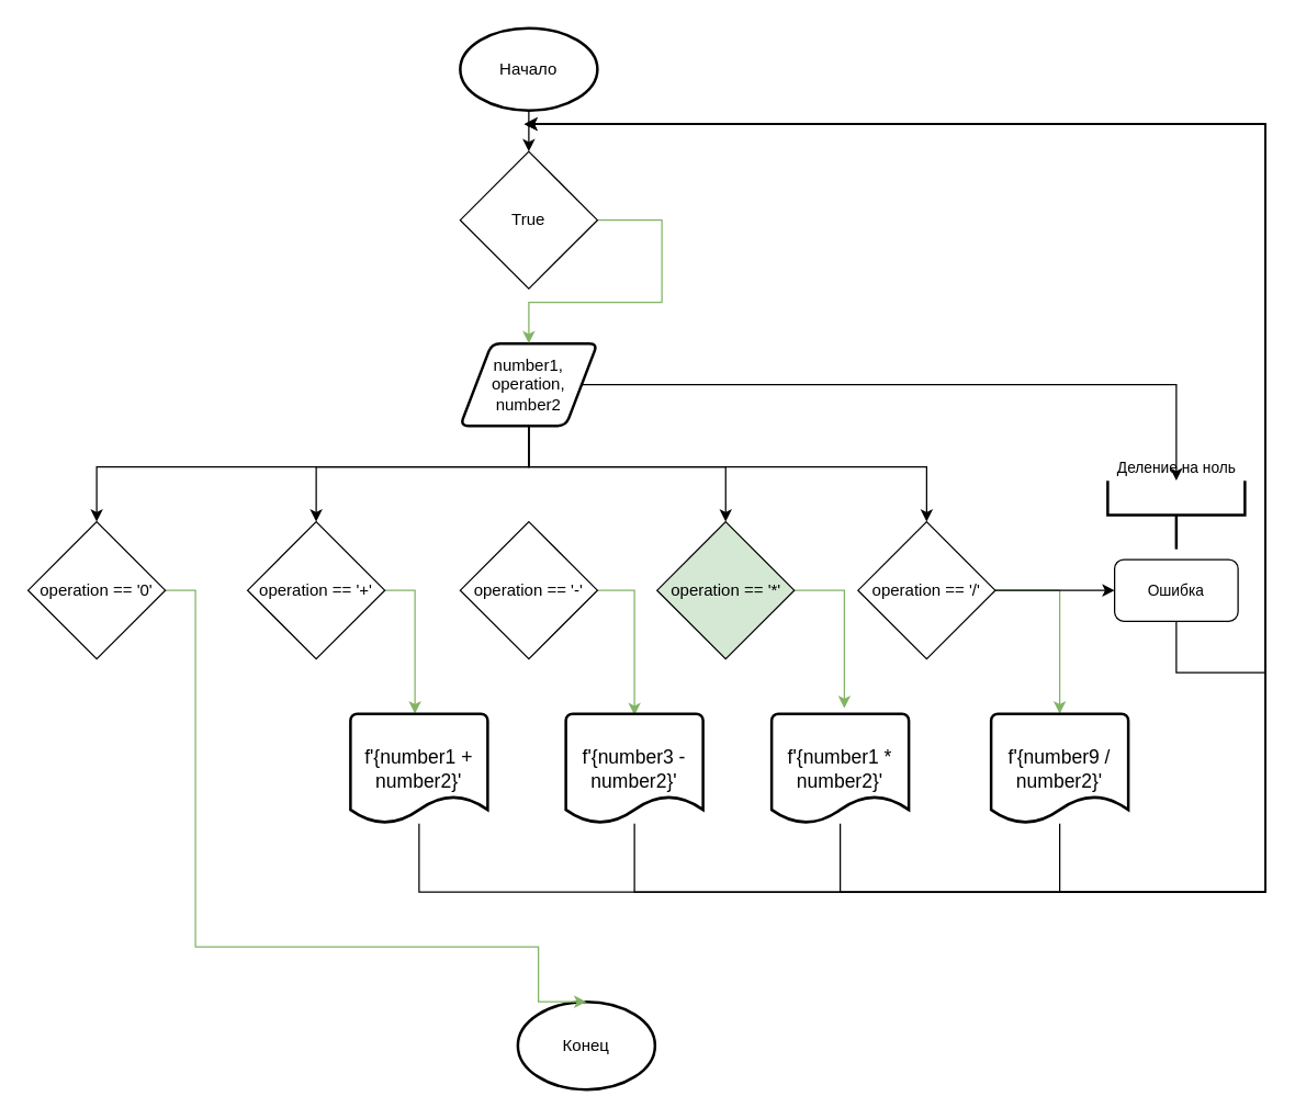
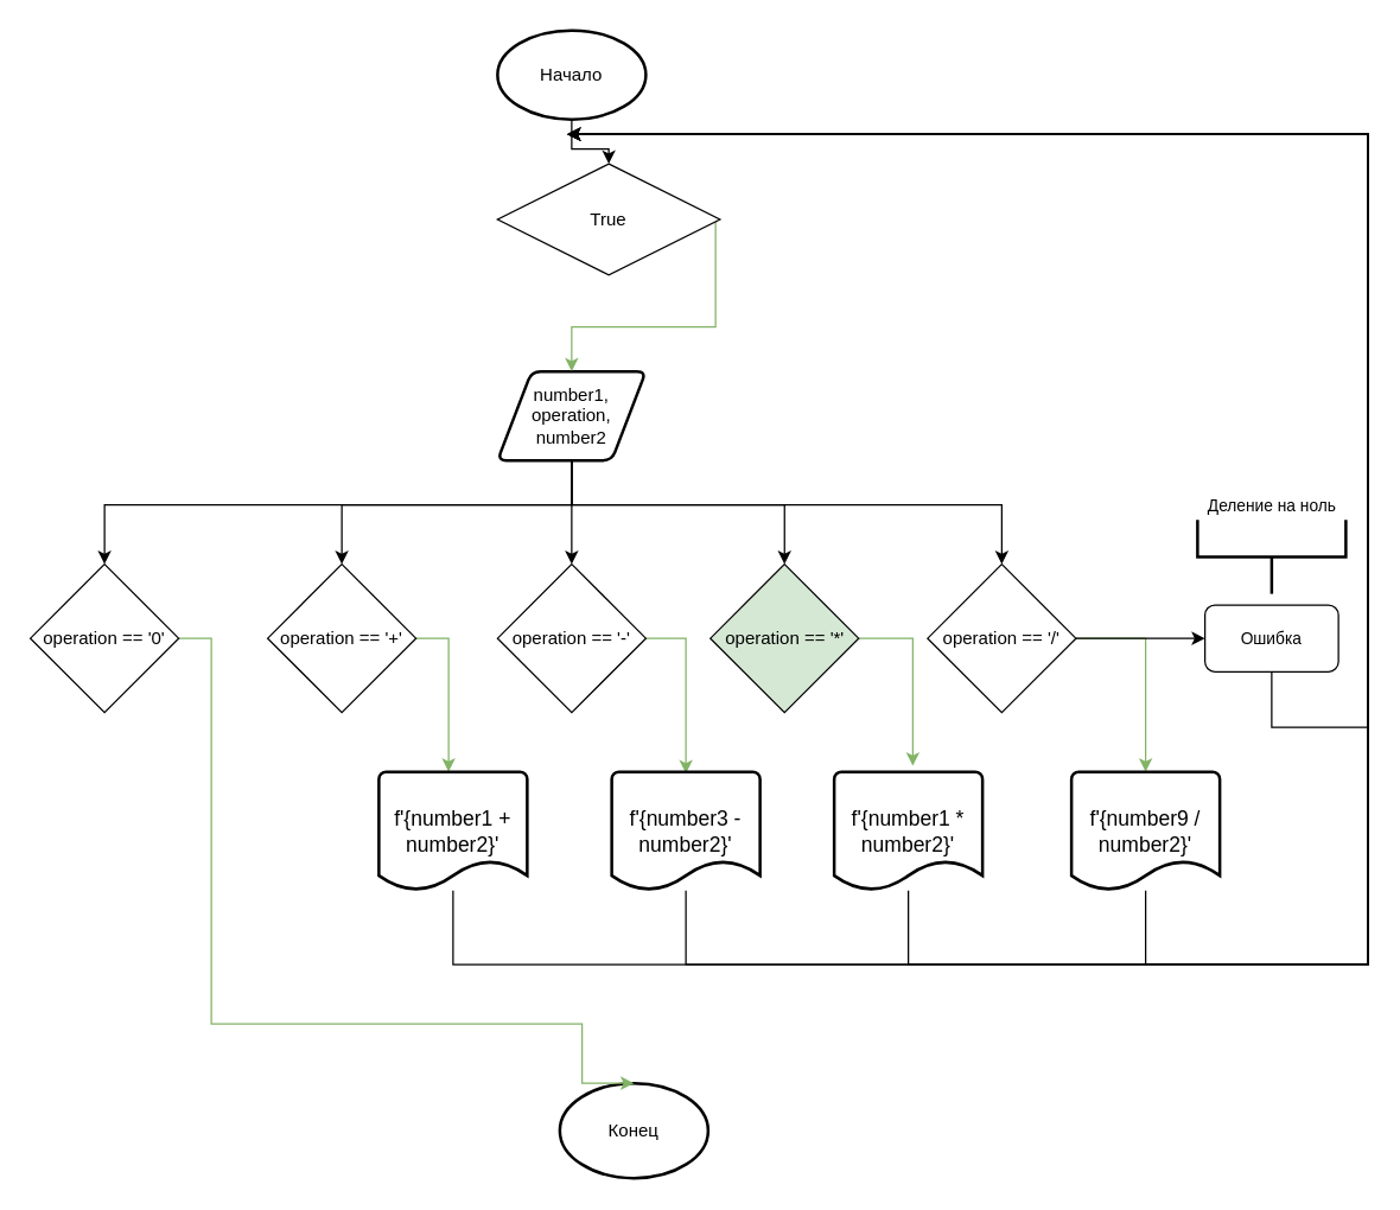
  <mxCell id="0" />
  <mxCell id="1" parent="0" />
  <mxCell id="2" style="edgeStyle=orthogonalEdgeStyle;rounded=0;orthogonalLoop=1;jettySize=auto;html=1;entryX=0.5;entryY=0;entryDx=0;entryDy=0;" edge="1" parent="1" source="3" target="23"><mxGeometry relative="1" as="geometry" /></mxCell>
  <mxCell id="3" value="Начало" style="strokeWidth=2;html=1;shape=mxgraph.flowchart.start_1;whiteSpace=wrap;" vertex="1" parent="1"><mxGeometry x="335" y="20" width="100" height="60" as="geometry" /></mxCell>
  <mxCell id="4" value="Конец" style="strokeWidth=2;html=1;shape=mxgraph.flowchart.start_1;whiteSpace=wrap;" vertex="1" parent="1"><mxGeometry x="377" y="730" width="100" height="64" as="geometry" /></mxCell>
  <mxCell id="5" style="edgeStyle=orthogonalEdgeStyle;rounded=0;orthogonalLoop=1;jettySize=auto;html=1;entryX=0.5;entryY=0;entryDx=0;entryDy=0;fontSize=14;" edge="1" parent="1" source="10" target="12"><mxGeometry relative="1" as="geometry"><Array as="points"><mxPoint x="385" y="340" /><mxPoint x="70" y="340" /></Array></mxGeometry></mxCell>
  <mxCell id="6" style="edgeStyle=orthogonalEdgeStyle;rounded=0;orthogonalLoop=1;jettySize=auto;html=1;fontSize=14;entryX=0.5;entryY=0;entryDx=0;entryDy=0;" edge="1" parent="1" source="10" target="14"><mxGeometry relative="1" as="geometry"><Array as="points"><mxPoint x="385" y="340" /><mxPoint x="230" y="340" /></Array></mxGeometry></mxCell>
- <mxCell id="7" style="edgeStyle=orthogonalEdgeStyle;rounded=0;orthogonalLoop=1;jettySize=auto;html=1;fontSize=14;" edge="1" parent="1" source="10" target="34"><mxGeometry relative="1" as="geometry" /></mxCell>
+ <mxCell id="7" style="edgeStyle=orthogonalEdgeStyle;rounded=0;orthogonalLoop=1;jettySize=auto;html=1;fontSize=14;" edge="1" parent="1" source="10" target="16"><mxGeometry relative="1" as="geometry" /></mxCell>
  <mxCell id="8" style="edgeStyle=orthogonalEdgeStyle;rounded=0;orthogonalLoop=1;jettySize=auto;html=1;entryX=0.5;entryY=0;entryDx=0;entryDy=0;fontSize=14;" edge="1" parent="1" source="10" target="18"><mxGeometry relative="1" as="geometry"><Array as="points"><mxPoint x="385" y="340" /><mxPoint x="529" y="340" /></Array></mxGeometry></mxCell>
  <mxCell id="9" style="edgeStyle=orthogonalEdgeStyle;rounded=0;orthogonalLoop=1;jettySize=auto;html=1;entryX=0.5;entryY=0;entryDx=0;entryDy=0;fontSize=14;" edge="1" parent="1" source="10" target="21"><mxGeometry relative="1" as="geometry"><Array as="points"><mxPoint x="385" y="340" /><mxPoint x="675" y="340" /></Array></mxGeometry></mxCell>
  <mxCell id="10" value="number1, operation, number2" style="verticalLabelPosition=middle;verticalAlign=middle;html=1;strokeWidth=2;shape=parallelogram;perimeter=parallelogramPerimeter;whiteSpace=wrap;rounded=1;arcSize=12;size=0.23;labelPosition=center;align=center;" vertex="1" parent="1"><mxGeometry x="335" y="250" width="100" height="60" as="geometry" /></mxCell>
  <mxCell id="11" style="edgeStyle=orthogonalEdgeStyle;rounded=0;orthogonalLoop=1;jettySize=auto;html=1;entryX=0.5;entryY=0;entryDx=0;entryDy=0;entryPerimeter=0;fontSize=14;fillColor=#d5e8d4;strokeColor=#82b366;" edge="1" parent="1" source="12" target="4"><mxGeometry relative="1" as="geometry"><Array as="points"><mxPoint x="142" y="430" /><mxPoint x="142" y="690" /><mxPoint x="392" y="690" /></Array></mxGeometry></mxCell>
  <mxCell id="12" value="operation == '0'" style="rhombus;whiteSpace=wrap;html=1;aspect=fixed;" vertex="1" parent="1"><mxGeometry x="20" y="380" width="100" height="100" as="geometry" /></mxCell>
  <mxCell id="13" style="edgeStyle=orthogonalEdgeStyle;rounded=0;orthogonalLoop=1;jettySize=auto;html=1;fontSize=14;fillColor=#d5e8d4;strokeColor=#82b366;" edge="1" parent="1" source="14" target="25"><mxGeometry relative="1" as="geometry"><Array as="points"><mxPoint x="302" y="430" /></Array></mxGeometry></mxCell>
  <mxCell id="14" value="operation == '+'" style="rhombus;whiteSpace=wrap;html=1;aspect=fixed;" vertex="1" parent="1"><mxGeometry x="180" y="380" width="100" height="100" as="geometry" /></mxCell>
  <mxCell id="15" style="edgeStyle=orthogonalEdgeStyle;rounded=0;orthogonalLoop=1;jettySize=auto;html=1;entryX=0.5;entryY=0.013;entryDx=0;entryDy=0;entryPerimeter=0;fontSize=14;fillColor=#d5e8d4;strokeColor=#82b366;" edge="1" parent="1" source="16" target="27"><mxGeometry relative="1" as="geometry"><Array as="points"><mxPoint x="462" y="430" /></Array></mxGeometry></mxCell>
  <mxCell id="16" value="operation == '-'" style="rhombus;whiteSpace=wrap;html=1;aspect=fixed;" vertex="1" parent="1"><mxGeometry x="335" y="380" width="100" height="100" as="geometry" /></mxCell>
  <mxCell id="17" style="edgeStyle=orthogonalEdgeStyle;rounded=0;orthogonalLoop=1;jettySize=auto;html=1;entryX=0.53;entryY=-0.05;entryDx=0;entryDy=0;entryPerimeter=0;fontSize=14;fillColor=#d5e8d4;strokeColor=#82b366;" edge="1" parent="1" source="18" target="29"><mxGeometry relative="1" as="geometry"><Array as="points"><mxPoint x="615" y="430" /></Array></mxGeometry></mxCell>
  <mxCell id="18" value="operation == '*'" style="rhombus;whiteSpace=wrap;html=1;aspect=fixed;fillColor=#d5e8d4;" vertex="1" parent="1"><mxGeometry x="478.5" y="380" width="100" height="100" as="geometry" /></mxCell>
  <mxCell id="19" style="edgeStyle=orthogonalEdgeStyle;rounded=0;orthogonalLoop=1;jettySize=auto;html=1;fontSize=14;fillColor=#d5e8d4;strokeColor=#82b366;" edge="1" parent="1" source="21" target="31"><mxGeometry relative="1" as="geometry"><Array as="points"><mxPoint x="772" y="430" /></Array></mxGeometry></mxCell>
  <mxCell id="20" style="edgeStyle=orthogonalEdgeStyle;rounded=0;orthogonalLoop=1;jettySize=auto;html=1;fontSize=11;" edge="1" parent="1" source="21" target="33"><mxGeometry relative="1" as="geometry" /></mxCell>
  <mxCell id="21" value="operation == '/'" style="rhombus;whiteSpace=wrap;html=1;aspect=fixed;" vertex="1" parent="1"><mxGeometry x="625" y="380" width="100" height="100" as="geometry" /></mxCell>
  <mxCell id="22" style="edgeStyle=orthogonalEdgeStyle;rounded=0;orthogonalLoop=1;jettySize=auto;html=1;entryX=0.5;entryY=0;entryDx=0;entryDy=0;fillColor=#d5e8d4;strokeColor=#82b366;" edge="1" parent="1" source="23" target="10"><mxGeometry relative="1" as="geometry"><Array as="points"><mxPoint x="482" y="160" /><mxPoint x="482" y="220" /><mxPoint x="385" y="220" /></Array></mxGeometry></mxCell>
- <mxCell id="23" value="True" style="rhombus;whiteSpace=wrap;html=1;aspect=fixed;" vertex="1" parent="1"><mxGeometry x="335" y="110" width="100" height="100" as="geometry" /></mxCell>
+ <mxCell id="23" value="True" style="rhombus;whiteSpace=wrap;html=1;aspect=fixed;" vertex="1" parent="1"><mxGeometry x="335" y="110" width="150" height="75" as="geometry" /></mxCell>
  <mxCell id="24" style="edgeStyle=orthogonalEdgeStyle;rounded=0;orthogonalLoop=1;jettySize=auto;html=1;fontSize=14;" edge="1" parent="1" source="25"><mxGeometry relative="1" as="geometry"><mxPoint x="382" y="90" as="targetPoint" /><Array as="points"><mxPoint x="305" y="650" /><mxPoint x="922" y="650" /><mxPoint x="922" y="90" /></Array></mxGeometry></mxCell>
  <mxCell id="25" value="f'{number1 + number2}'" style="strokeWidth=2;html=1;shape=mxgraph.flowchart.document2;whiteSpace=wrap;size=0.25;fontSize=14;" vertex="1" parent="1"><mxGeometry x="255" y="520" width="100" height="80" as="geometry" /></mxCell>
  <mxCell id="26" style="edgeStyle=orthogonalEdgeStyle;rounded=0;orthogonalLoop=1;jettySize=auto;html=1;fontSize=14;" edge="1" parent="1" source="27"><mxGeometry relative="1" as="geometry"><mxPoint x="382" y="90" as="targetPoint" /><Array as="points"><mxPoint x="462" y="650" /><mxPoint x="922" y="650" /><mxPoint x="922" y="90" /></Array></mxGeometry></mxCell>
  <mxCell id="27" value="f'{number3 - number2}'" style="strokeWidth=2;html=1;shape=mxgraph.flowchart.document2;whiteSpace=wrap;size=0.25;fontSize=14;" vertex="1" parent="1"><mxGeometry x="412" y="520" width="100" height="80" as="geometry" /></mxCell>
  <mxCell id="28" style="edgeStyle=orthogonalEdgeStyle;rounded=0;orthogonalLoop=1;jettySize=auto;html=1;fontSize=14;" edge="1" parent="1" source="29"><mxGeometry relative="1" as="geometry"><mxPoint x="382" y="90" as="targetPoint" /><Array as="points"><mxPoint x="612" y="650" /><mxPoint x="922" y="650" /><mxPoint x="922" y="90" /></Array></mxGeometry></mxCell>
  <mxCell id="29" value="f'{number1 * number2}'" style="strokeWidth=2;html=1;shape=mxgraph.flowchart.document2;whiteSpace=wrap;size=0.25;fontSize=14;" vertex="1" parent="1"><mxGeometry x="562" y="520" width="100" height="80" as="geometry" /></mxCell>
  <mxCell id="30" style="edgeStyle=orthogonalEdgeStyle;rounded=0;orthogonalLoop=1;jettySize=auto;html=1;fontSize=14;" edge="1" parent="1" source="31"><mxGeometry relative="1" as="geometry"><mxPoint x="382" y="90" as="targetPoint" /><Array as="points"><mxPoint x="772" y="650" /><mxPoint x="922" y="650" /><mxPoint x="922" y="90" /></Array></mxGeometry></mxCell>
  <mxCell id="31" value="f'{number9 / number2}'" style="strokeWidth=2;html=1;shape=mxgraph.flowchart.document2;whiteSpace=wrap;size=0.25;fontSize=14;" vertex="1" parent="1"><mxGeometry x="722" y="520" width="100" height="80" as="geometry" /></mxCell>
  <mxCell id="32" style="edgeStyle=orthogonalEdgeStyle;rounded=0;orthogonalLoop=1;jettySize=auto;html=1;fontSize=11;" edge="1" parent="1" source="33"><mxGeometry relative="1" as="geometry"><mxPoint x="382" y="90" as="targetPoint" /><Array as="points"><mxPoint x="857" y="490" /><mxPoint x="922" y="490" /><mxPoint x="922" y="90" /></Array></mxGeometry></mxCell>
  <mxCell id="33" value="Ошибка" style="rounded=1;whiteSpace=wrap;html=1;fontSize=11;aspect=fixed;" vertex="1" parent="1"><mxGeometry x="812" y="407.5" width="90" height="45" as="geometry" /></mxCell>
  <mxCell id="34" value="Деление на ноль" style="strokeWidth=2;html=1;shape=mxgraph.flowchart.annotation_2;align=center;fontSize=11;direction=north;labelPosition=center;verticalLabelPosition=top;verticalAlign=bottom;" vertex="1" parent="1"><mxGeometry x="807" y="350" width="100" height="50" as="geometry" /></mxCell>
